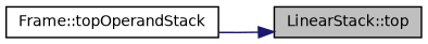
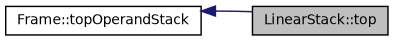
  digraph {
    rankdir=RL
    node [color=black fontname=Helvetica fontsize=10 shape=record style=filled]
    n1 [fillcolor=grey75 fontcolor=black height=0.2 label="LinearStack::top" width=0.4]
    n2 [fillcolor=white height=0.2 label="Frame::topOperandStack" width=0.4]
-   n1 -> n2 [color=midnightblue dir=back fontname=Helvetica fontsize=10 labelfontname=Helvetica labelfontsize=10 style=solid]
+   n2 -> n1 [color=midnightblue dir=back fontname=Helvetica fontsize=10 labelfontname=Helvetica labelfontsize=10 style=solid]
  }
